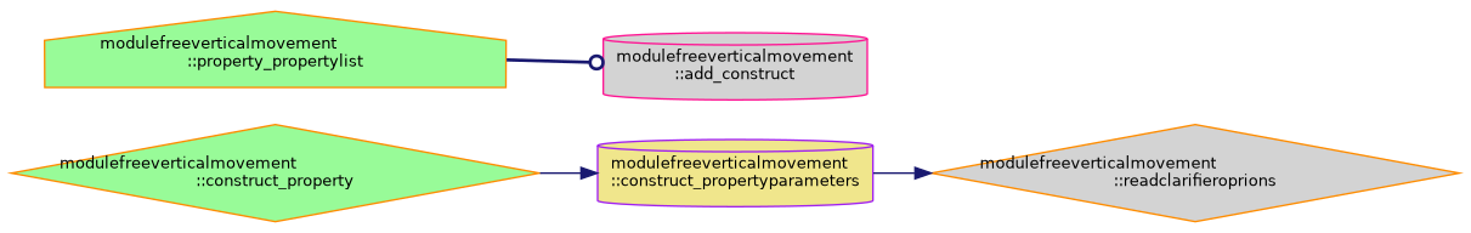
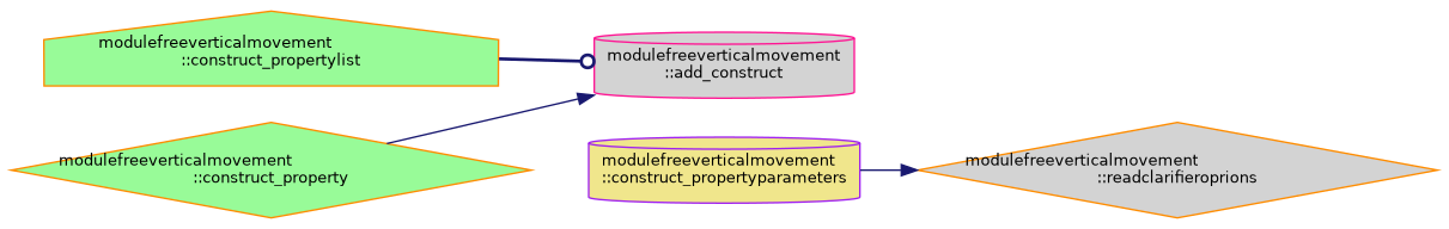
  digraph {
    rankdir=LR
    node [color=darkorange fillcolor=palegreen fontname=Helvetica fontsize=10 shape=cylinder style=filled]
    edge [arrowhead=normal color=midnightblue fontname=Helvetica fontsize=10 labelfontname=Helvetica labelfontsize=10 style=solid]
-   n1 [fontcolor=black height=0.2 label="modulefreeverticalmovement\l::property_propertylist" shape=house width=0.4]
+   n1 [fontcolor=black height=0.2 label="modulefreeverticalmovement\l::construct_propertylist" shape=house width=0.4]
    n2 [color=deeppink fillcolor=lightgrey height=0.2 label="modulefreeverticalmovement\l::add_construct" width=0.4]
    n3 [height=0.2 label="modulefreeverticalmovement\l::construct_property" shape=diamond width=0.4]
    n4 [color=purple fillcolor=khaki height=0.2 label="modulefreeverticalmovement\l::construct_propertyparameters" width=0.4]
    n5 [fillcolor=lightgrey height=0.2 label="modulefreeverticalmovement\l::readclarifieroprions" shape=diamond width=0.4]
    n1 -> n2 [arrowhead=odot style=bold]
-   n3 -> n4
+   n3 -> n2
    n4 -> n5
  }
